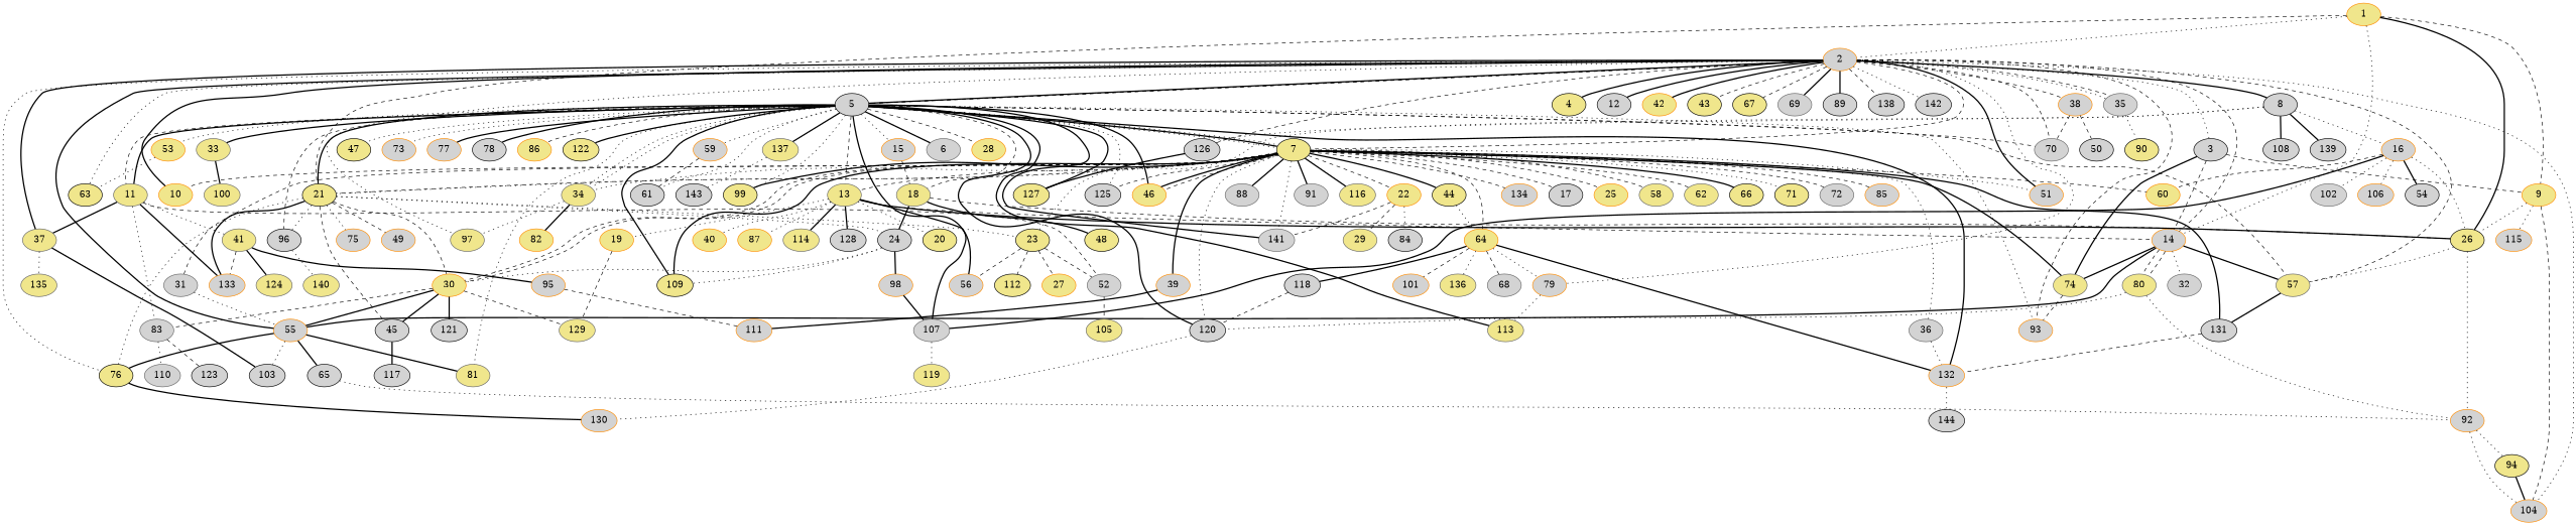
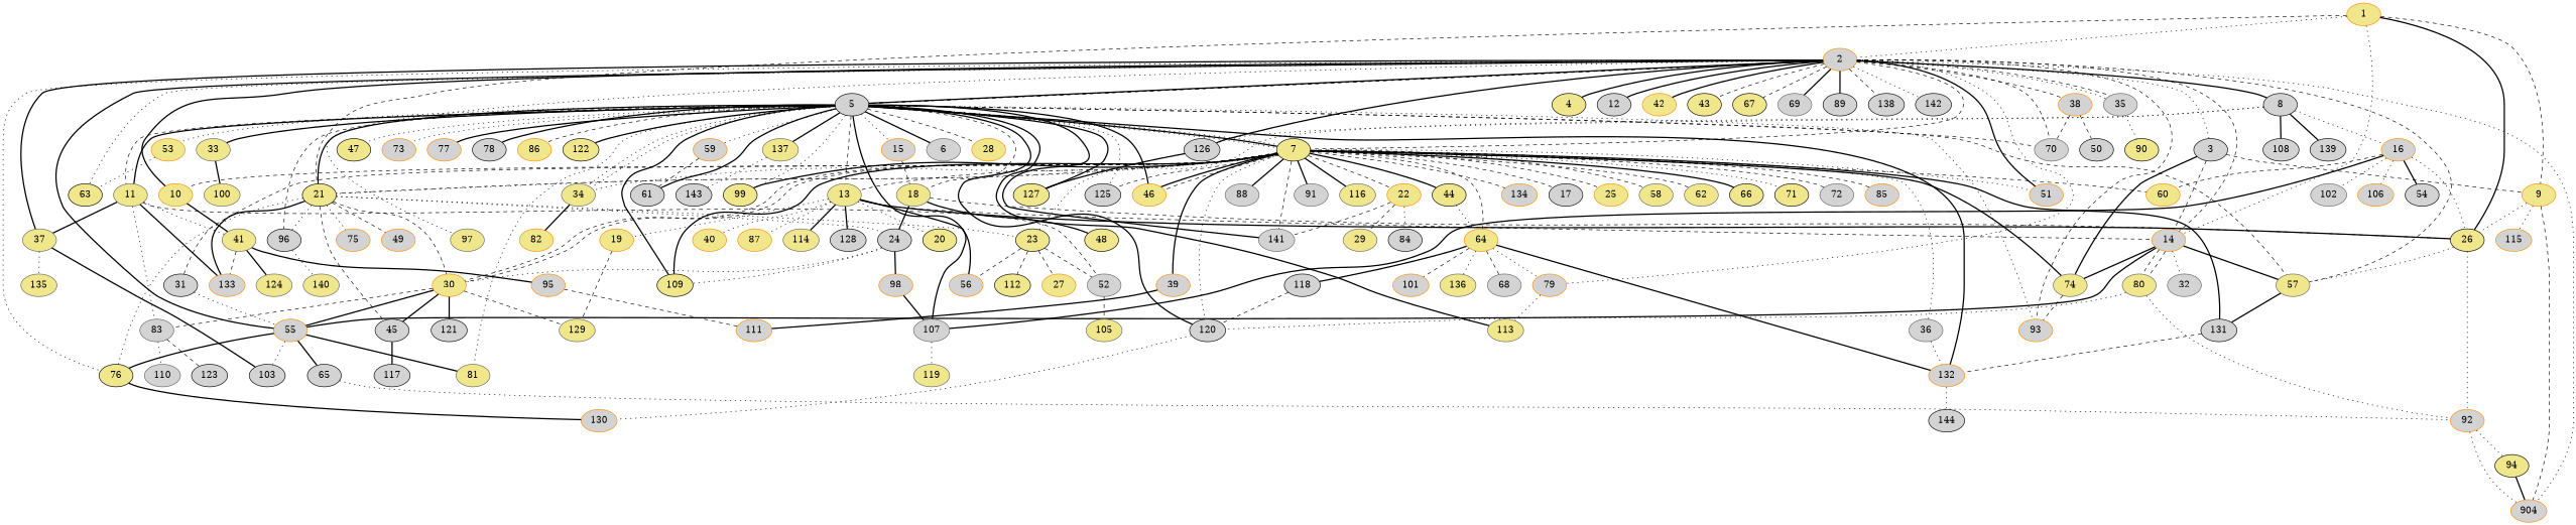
  graph {
    node [color=black fillcolor=lightgrey style=filled]
    edge [style=bold]
    1 [color=darkorange fillcolor=khaki]
    2 [color=darkorange]
    9 [color=darkorange fillcolor=khaki]
    14 [color=darkorange]
    21 [fillcolor=khaki]
    26 [fillcolor=khaki]
    3
    4 [fillcolor=khaki]
    5
    7 [fillcolor=khaki]
    8
    10 [color=darkorange fillcolor=khaki]
    12
    35 [color=gray40]
    37 [color=gray40 fillcolor=khaki]
    38 [color=darkorange]
    42 [color=darkorange fillcolor=khaki]
    43 [fillcolor=khaki]
    51 [color=darkorange]
    55 [color=darkorange]
    57 [color=gray40 fillcolor=khaki]
    63 [fillcolor=khaki]
    67 [fillcolor=khaki]
    69 [color=gray40]
    70 [color=gray40]
    76 [fillcolor=khaki]
    79 [color=darkorange]
    89
    93 [color=darkorange]
    97 [color=gray40 fillcolor=khaki]
-   104 [color=darkorange]
+   104 [color=darkorange label=904]
    126
    138
    142
    115 [color=darkorange]
    74 [color=gray40 fillcolor=khaki]
    32 [color=gray40]
    80 [color=gray40 fillcolor=khaki]
    96
    30 [color=darkorange fillcolor=khaki]
    23 [fillcolor=khaki]
    133 [color=darkorange]
    24
    45
    49 [color=darkorange]
    75 [color=darkorange]
    92 [color=darkorange]
    6 [color=gray40]
    11 [color=gray40 fillcolor=khaki]
    13 [color=gray40 fillcolor=khaki]
    15 [color=darkorange]
    18 [color=gray40 fillcolor=khaki]
    28 [color=darkorange fillcolor=khaki]
    33 [color=gray40 fillcolor=khaki]
    34 [color=gray40 fillcolor=khaki]
    46 [color=darkorange fillcolor=khaki]
    47 [fillcolor=khaki]
    53 [color=darkorange fillcolor=khaki]
    59 [color=darkorange]
    61
    73 [color=darkorange]
    77 [color=darkorange]
    78
    81 [color=gray40 fillcolor=khaki]
    86 [color=darkorange fillcolor=khaki]
    99 [fillcolor=khaki]
    107 [color=gray40]
    109 [fillcolor=khaki]
    113 [color=gray40 fillcolor=khaki]
    120
    122 [fillcolor=khaki]
    125
    127 [fillcolor=khaki]
    132 [color=darkorange]
    137 [color=gray40 fillcolor=khaki]
    141 [color=gray40]
    17
    22 [color=darkorange fillcolor=khaki]
    25 [color=darkorange fillcolor=khaki]
-   31 [color=gray40]
+   31
    36 [color=gray40]
    39 [color=darkorange]
    44 [fillcolor=khaki]
    58 [color=gray40 fillcolor=khaki]
    60 [color=darkorange fillcolor=khaki]
    62 [color=gray40 fillcolor=khaki]
    64 [color=darkorange fillcolor=khaki]
    66 [fillcolor=khaki]
    71 [fillcolor=khaki]
    72 [color=gray40]
    85 [color=darkorange]
    88 [color=gray40]
    91 [color=gray40]
    116 [color=gray40 fillcolor=khaki]
    131
    134 [color=darkorange]
    16 [color=darkorange]
    108
    139
    41 [color=gray40 fillcolor=khaki]
    90 [fillcolor=khaki]
    103
    135 [color=gray40 fillcolor=khaki]
    50
    65
    130 [color=darkorange]
    52 [color=gray40]
    83 [color=gray40]
    19 [color=darkorange fillcolor=khaki]
    20 [fillcolor=khaki]
    40 [color=darkorange fillcolor=khaki]
    56 [color=darkorange]
    87 [color=darkorange fillcolor=khaki]
    114 [color=gray40 fillcolor=khaki]
    128
    48 [fillcolor=khaki]
    100 [color=gray40 fillcolor=khaki]
    82 [color=darkorange fillcolor=khaki]
    140 [color=gray40 fillcolor=khaki]
    119 [color=gray40 fillcolor=khaki]
    144
    143
    29 [color=gray40 fillcolor=khaki]
    84
    129 [color=gray40 fillcolor=khaki]
    121
    111 [color=darkorange]
    68 [color=gray40]
    101 [color=darkorange]
    118
    136 [color=gray40 fillcolor=khaki]
    54
    102 [color=gray40]
    106 [color=darkorange]
    27 [color=darkorange fillcolor=khaki]
    112 [fillcolor=khaki]
    95 [color=darkorange]
    124 [color=gray40 fillcolor=khaki]
    105 [color=gray40 fillcolor=khaki]
    110 [color=gray40]
    123
    98 [color=darkorange]
    117
    94 [fillcolor=khaki]
    1 -- 2 [style=dotted]
    1 -- 9 [style=dashed]
    1 -- 14 [style=dotted]
    1 -- 21 [style=dashed]
    1 -- 26
    2 -- 14 [style=dashed]
    2 -- 3 [style=dotted]
    2 -- 4
    2 -- 5
    2 -- 5 [style=dashed]
    2 -- 5 [style=dashed]
    2 -- 7 [style=dashed]
    2 -- 8
    2 -- 10
    2 -- 12
    2 -- 35 [style=dotted]
    2 -- 35 [style=dashed]
    2 -- 37
    2 -- 38 [style=dashed]
    2 -- 42
    2 -- 43 [style=dashed]
    2 -- 51
    2 -- 55
    2 -- 57 [style=dashed]
    2 -- 63 [style=dotted]
    2 -- 67 [style=dashed]
    2 -- 69
    2 -- 70 [style=dashed]
    2 -- 76 [style=dotted]
    2 -- 79 [style=dotted]
    2 -- 89
    2 -- 93 [style=dashed]
    2 -- 97 [style=dotted]
    2 -- 104 [style=dotted]
-   2 -- 126 [style=dashed]
+   2 -- 126
    2 -- 138 [style=dashed]
    2 -- 142 [style=dotted]
    9 -- 26 [style=dotted]
    9 -- 104 [style=dashed]
    9 -- 115 [style=dotted]
    14 -- 55
    14 -- 57
    14 -- 74
    14 -- 32 [style=dotted]
    14 -- 80 [style=dashed]
    14 -- 80 [style=dashed]
    21 -- 76 [style=dotted]
    21 -- 96 [style=dotted]
    21 -- 30 [style=dashed]
    21 -- 23 [style=dotted]
    21 -- 133
    21 -- 24 [style=dotted]
    21 -- 45 [style=dashed]
    21 -- 49 [style=dashed]
    21 -- 75 [style=dotted]
    26 -- 57 [style=dotted]
    26 -- 92 [style=dotted]
    3 -- 9 [style=dashed]
    3 -- 14 [style=dashed]
    3 -- 74
    5 -- 21
    5 -- 7 [style=dotted]
    5 -- 7
    5 -- 7 [style=dotted]
    5 -- 57 [style=dashed]
    5 -- 70 [style=dashed]
    5 -- 93 [style=dotted]
    5 -- 96 [style=dashed]
    5 -- 6
    5 -- 11 [style=dashed]
    5 -- 11
    5 -- 13 [style=dashed]
    5 -- 15 [style=dotted]
    5 -- 18 [style=dashed]
    5 -- 28 [style=dashed]
    5 -- 33
    5 -- 34 [style=dotted]
    5 -- 34 [style=dotted]
    5 -- 46
    5 -- 47 [style=dotted]
    5 -- 53 [style=dotted]
    5 -- 59 [style=dotted]
-   5 -- 61 [style=dotted]
+   5 -- 61
    5 -- 73 [style=dotted]
    5 -- 77
    5 -- 78
    5 -- 81 [style=dotted]
    5 -- 86 [style=dashed]
    5 -- 99 [style=dotted]
    5 -- 107
    5 -- 109
    5 -- 113
    5 -- 120
    5 -- 122
    5 -- 125 [style=dotted]
    5 -- 127
    5 -- 132
    5 -- 137
    5 -- 141
    7 -- 21 [style=dashed]
    7 -- 21 [style=dotted]
    7 -- 10 [style=dashed]
    7 -- 51 [style=dotted]
    7 -- 74
    7 -- 30 [style=dashed]
    7 -- 30 [style=dashed]
    7 -- 13 [style=dashed]
    7 -- 34 [style=dotted]
    7 -- 46
    7 -- 46 [style=dashed]
    7 -- 99
    7 -- 109
    7 -- 120 [style=dotted]
    7 -- 125 [style=dashed]
-   7 -- 141 [style=dotted]
+   7 -- 141 [style=dashed]
    7 -- 17 [style=dashed]
    7 -- 22 [style=dashed]
    7 -- 25 [style=dashed]
    7 -- 31 [style=dashed]
    7 -- 36 [style=dotted]
    7 -- 39
    7 -- 44
    7 -- 58 [style=dashed]
    7 -- 60 [style=dashed]
    7 -- 62 [style=dashed]
    7 -- 64 [style=dashed]
    7 -- 66
    7 -- 71 [style=dotted]
    7 -- 72 [style=dashed]
    7 -- 85 [style=dashed]
    7 -- 88
    7 -- 91
    7 -- 116
    7 -- 131
    7 -- 134 [style=dashed]
    8 -- 126 [style=dotted]
    8 -- 23 [style=dotted]
    8 -- 16 [style=dotted]
    8 -- 108
    8 -- 139
+   10 -- 41
    35 -- 90 [style=dotted]
    37 -- 103
    37 -- 135 [style=dotted]
    38 -- 70 [style=dashed]
    38 -- 50 [style=dashed]
    55 -- 76
    55 -- 81
    55 -- 103 [style=dotted]
    55 -- 65
    57 -- 131
    76 -- 130
    79 -- 113 [style=dotted]
    126 -- 127
    74 -- 93 [style=dashed]
    80 -- 92 [style=dotted]
    80 -- 120 [style=dotted]
    96 -- 140 [style=dotted]
    30 -- 55
    30 -- 45
    30 -- 83 [style=dashed]
    30 -- 129 [style=dashed]
    30 -- 121
    23 -- 52 [style=dashed]
    23 -- 56 [style=dashed]
    23 -- 27 [style=dashed]
    23 -- 112 [style=dashed]
    24 -- 30 [style=dotted]
    24 -- 109 [style=dotted]
    24 -- 98
    45 -- 117
    92 -- 104 [style=dotted]
    92 -- 94 [style=dotted]
    11 -- 37
    11 -- 133
    11 -- 41 [style=dotted]
    11 -- 52 [style=dashed]
    11 -- 83 [style=dotted]
    13 -- 14 [style=dashed]
    13 -- 26
    13 -- 19 [style=dotted]
    13 -- 20 [style=dotted]
    13 -- 40 [style=dotted]
    13 -- 56
    13 -- 87 [style=dotted]
    13 -- 114
    13 -- 128
    15 -- 18 [style=dashed]
    18 -- 26 [style=dashed]
    18 -- 24
    18 -- 48
    33 -- 100
-   34 -- 97 [style=dotted]
    34 -- 82
    53 -- 63 [style=dotted]
    59 -- 61 [style=dashed]
    107 -- 119 [style=dotted]
    120 -- 130 [style=dotted]
    132 -- 144 [style=dotted]
    137 -- 143 [style=dotted]
    22 -- 141 [style=dashed]
    22 -- 29 [style=dashed]
    22 -- 84 [style=dotted]
    31 -- 55 [style=dotted]
    36 -- 132 [style=dotted]
    39 -- 111
    44 -- 64 [style=dotted]
    64 -- 79 [style=dotted]
    64 -- 132
    64 -- 68 [style=dashed]
    64 -- 101 [style=dashed]
    64 -- 118
    64 -- 136 [style=dotted]
    131 -- 132 [style=dashed]
    16 -- 26 [style=dotted]
    16 -- 107
    16 -- 60 [style=dashed]
    16 -- 54
    16 -- 102 [style=dotted]
    16 -- 106 [style=dotted]
    41 -- 133 [style=dashed]
    41 -- 95
    41 -- 124
    65 -- 92 [style=dotted]
    52 -- 105 [style=dashed]
    83 -- 110 [style=dotted]
    83 -- 123 [style=dashed]
    19 -- 129 [style=dashed]
    118 -- 120 [style=dashed]
    95 -- 111 [style=dashed]
    98 -- 107
    94 -- 104
  }
